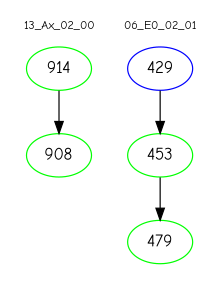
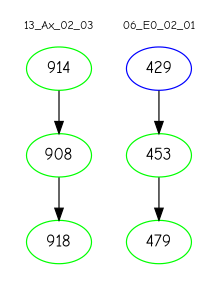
  digraph {
    fontname="Comic Neue"
    node [color=green fontname="Comic Neue"]
    edge [color=black fontname="Comic Neue"]
    n1 [label=914]
    n2 [label=908]
+   n3 [label=918]
    n4 [color=blue label=429]
    n5 [label=453]
    n6 [label=479]
    subgraph cluster_1 {
      color=white
      fontsize=10
-     label="13_Ax_02_00"
+     label="13_Ax_02_03"
      n1
      n2
+     n3
    }
    subgraph cluster_2 {
      color=white
      fontsize=10
      label="06_E0_02_01"
      n4
      n5
      n6
    }
    n1 -> n2
+   n2 -> n3
    n4 -> n5
    n5 -> n6
  }
